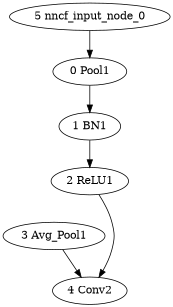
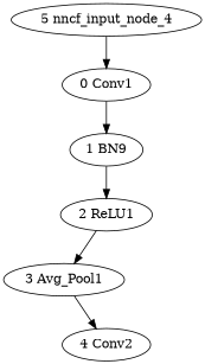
  strict digraph {
    node [type=Conv]
-   "1 BN1" [type=BatchNormalization]
-   "0 Conv1" [label="0 Pool1"]
+   "1 BN1" [type=BatchNormalization label="1 BN9"]
+   "0 Conv1"
    "2 ReLU1" [type=Relu]
    "3 Avg_Pool1" [type=GlobalAveragePool]
    "4 Conv2"
-   "5 nncf_input_node_0" [type=nncf_model_input]
+   "5 nncf_input_node_0" [type=nncf_model_input label="5 nncf_input_node_4"]
    "1 BN1" -> "2 ReLU1"
    "0 Conv1" -> "1 BN1"
-   "2 ReLU1" -> "4 Conv2"
+   "2 ReLU1" -> "3 Avg_Pool1"
    "3 Avg_Pool1" -> "4 Conv2"
    "5 nncf_input_node_0" -> "0 Conv1"
  }
